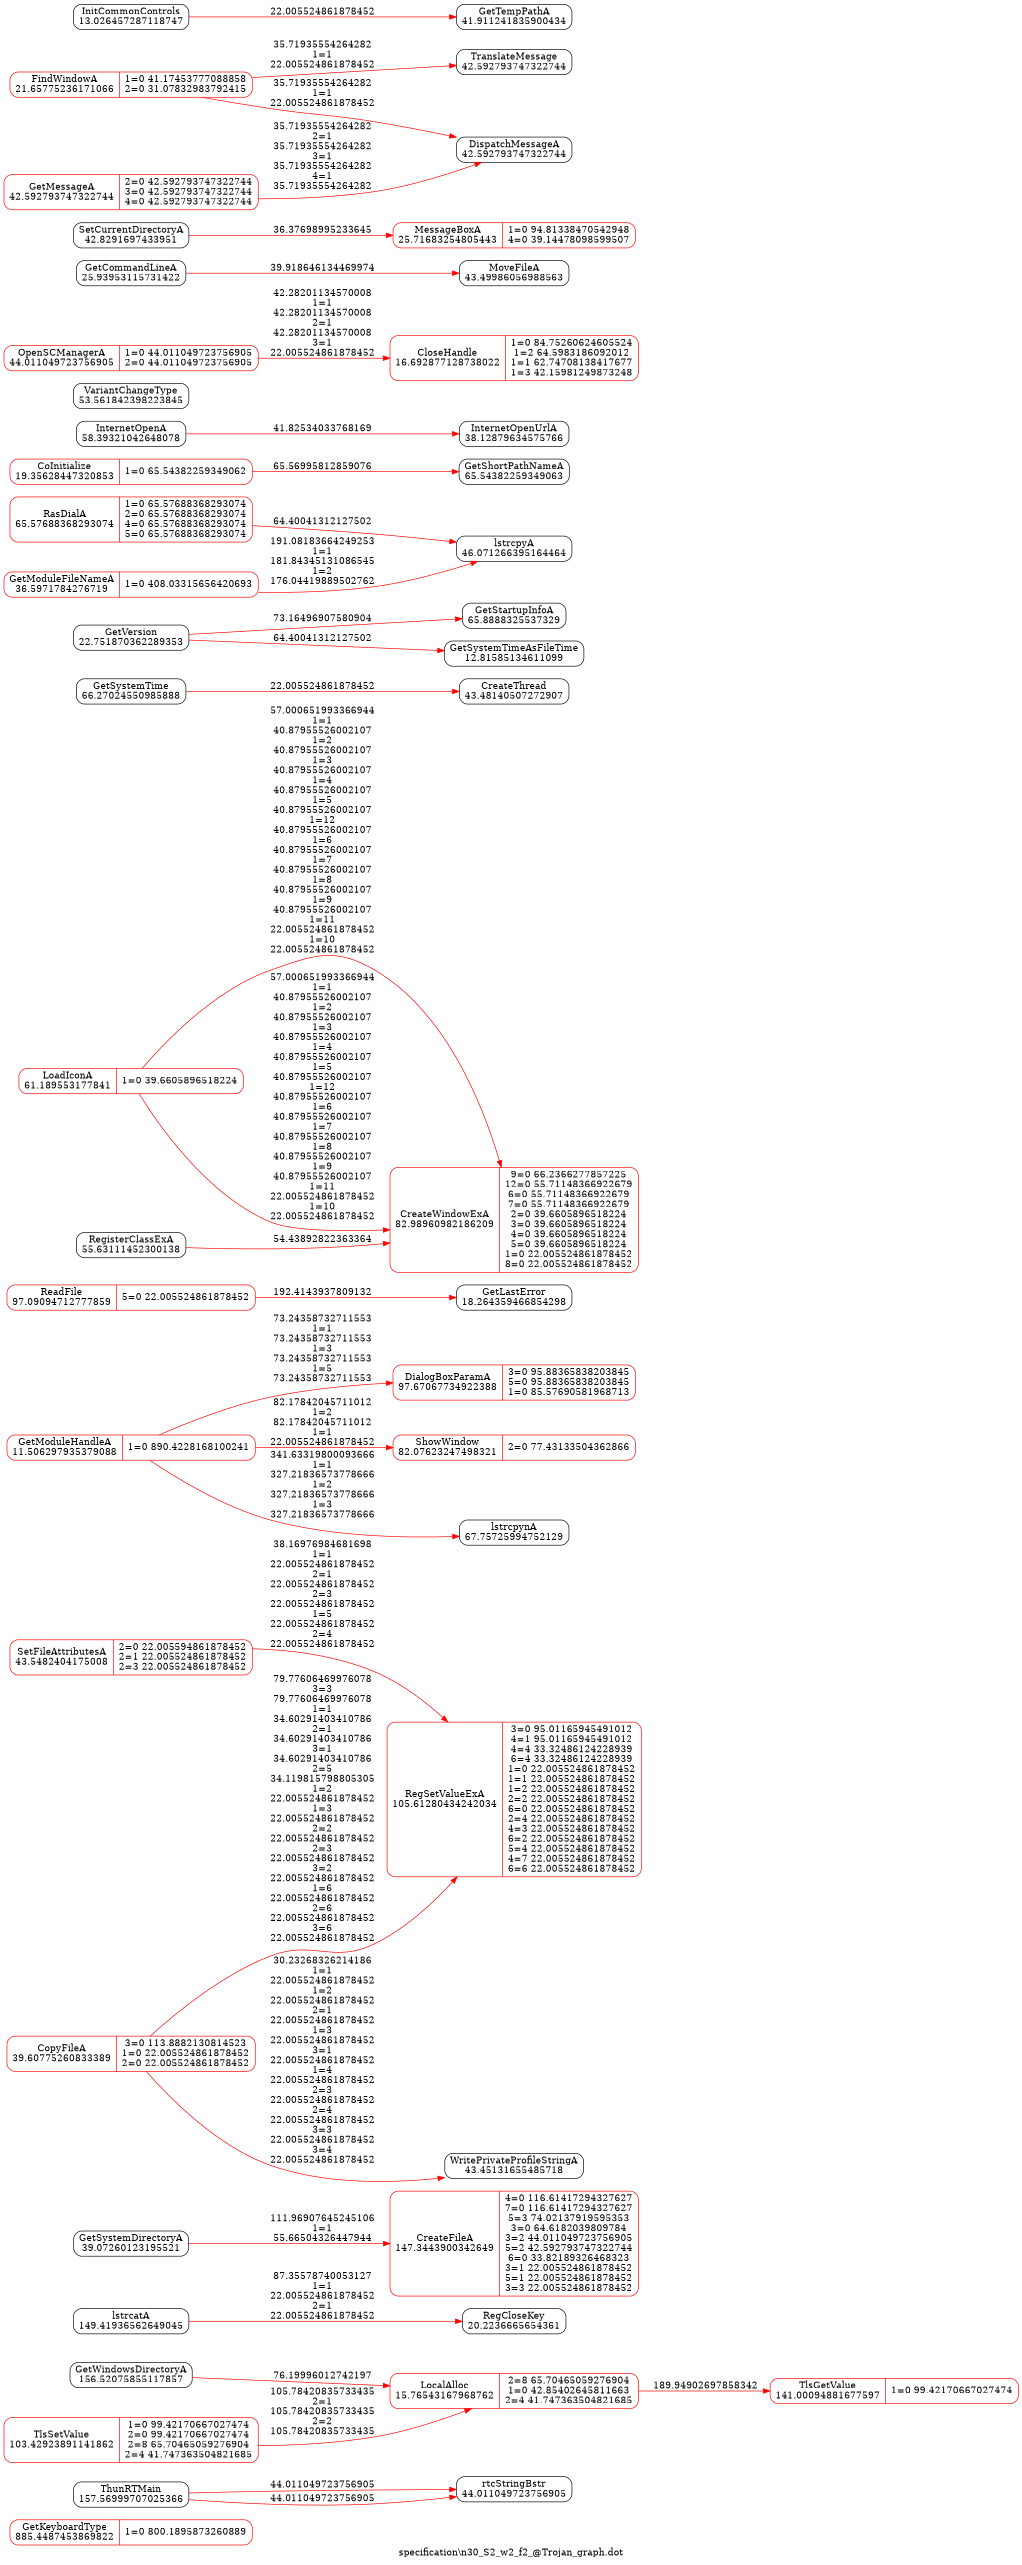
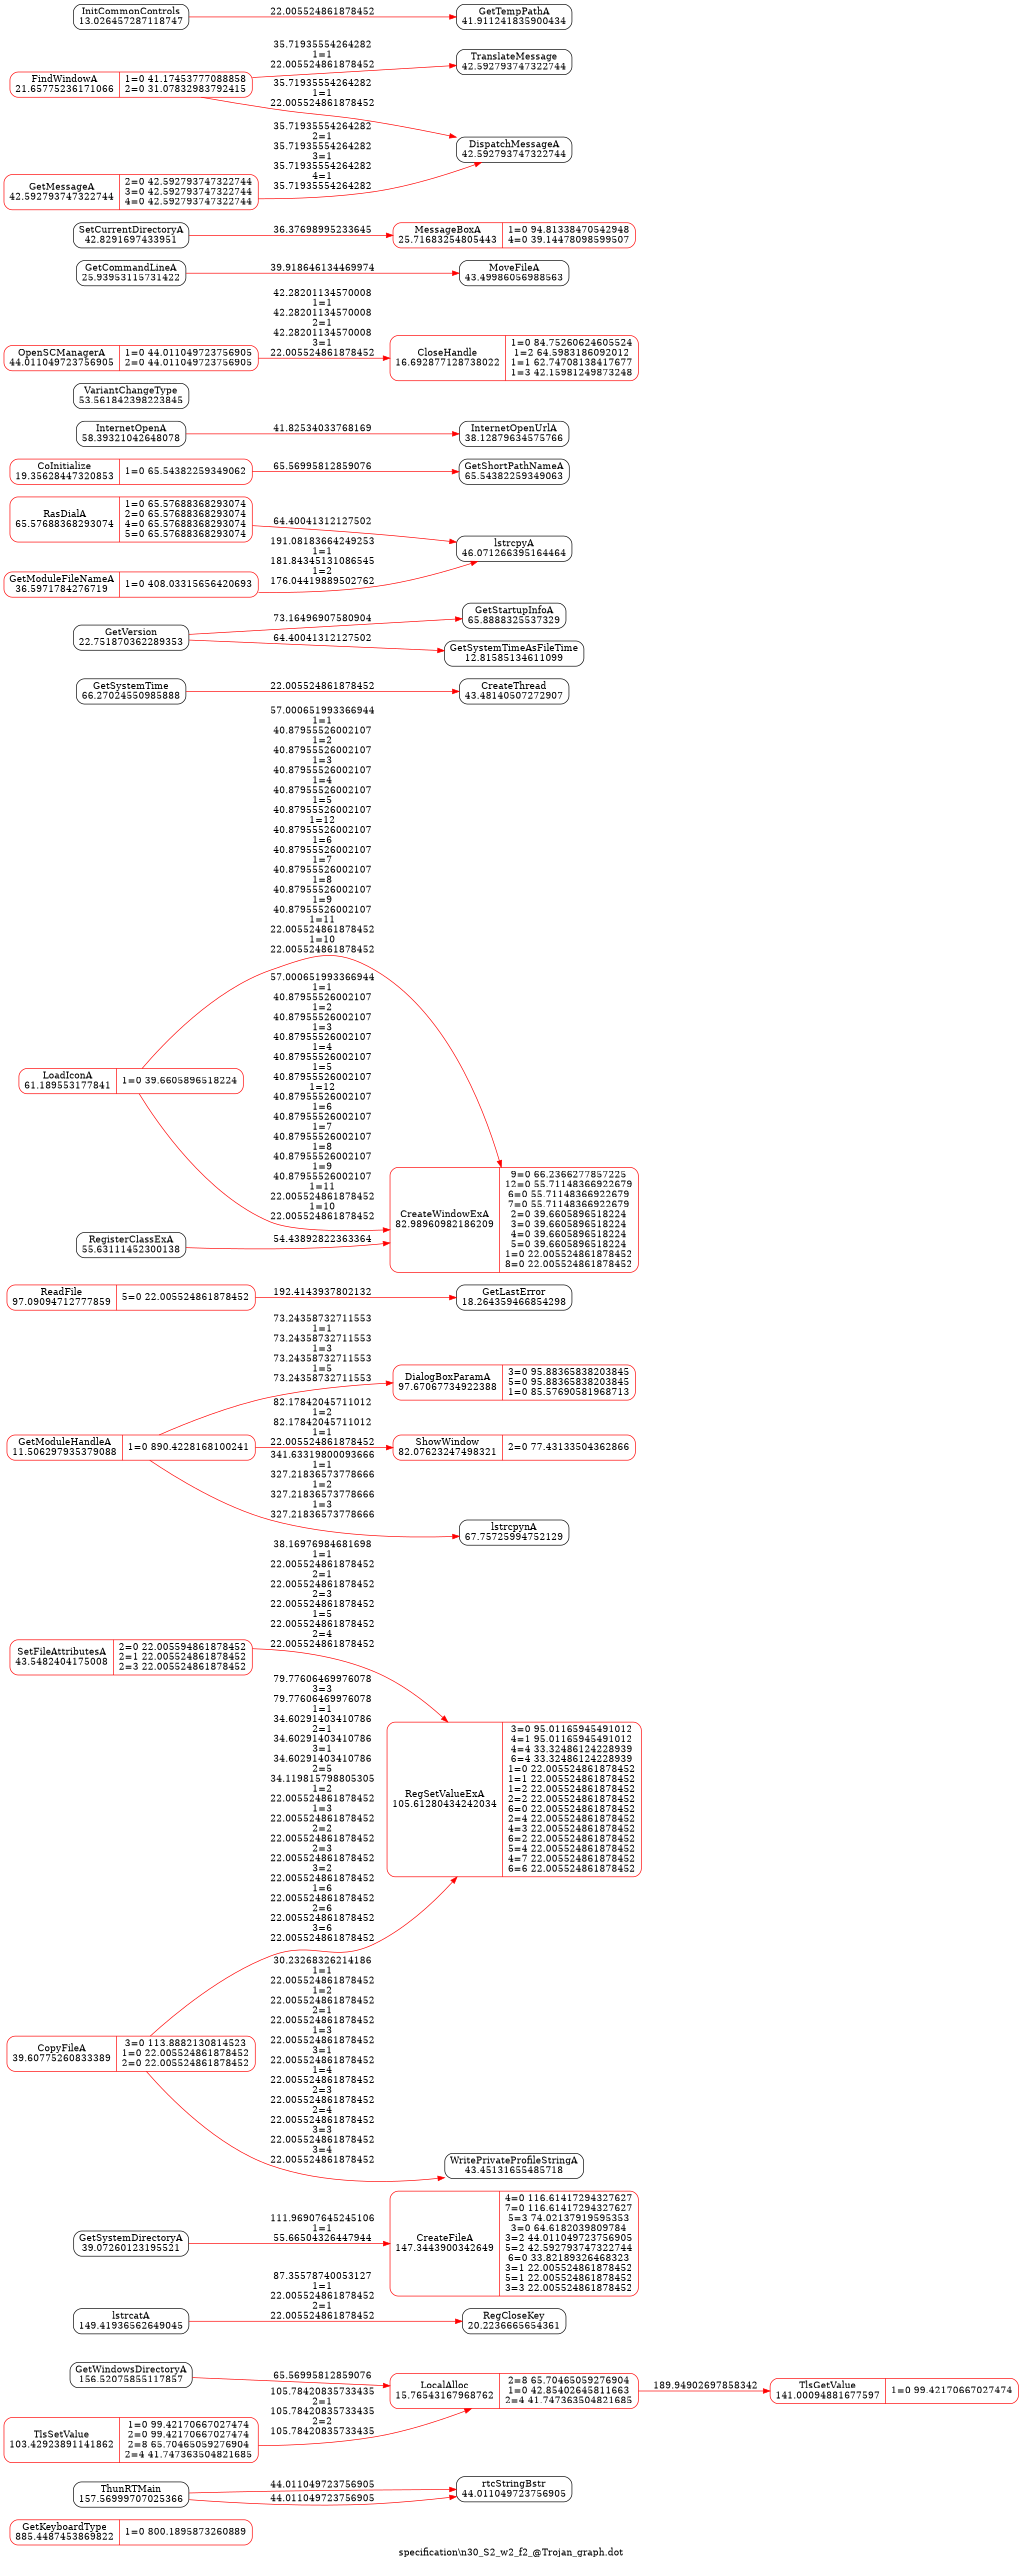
  digraph {
    label="specification\\n30_S2_w2_f2_@Trojan_graph.dot"
    rankdir=LR
    node [color=black shape=record style=rounded]
    edge [color=red]
    n1 [color=red label="{GetKeyboardType\n885.4487453869822|{1=0 800.1895873260889}}"]
    n2 [label="{ThunRTMain\n157.56999707025366}"]
    n3 [label="{rtcStringBstr\n44.011049723756905}"]
    n4 [label="{GetWindowsDirectoryA\n156.52075855117857}"]
    n5 [color=red label="{LocalAlloc\n15.76543167968762|{2=8 65.70465059276904\n1=0 42.85402645811663\n2=4 41.747363504821685}}"]
    n6 [color=red label="{TlsGetValue\n141.00094881677597|{1=0 99.42170667027474}}"]
    n7 [label="{lstrcatA\n149.41936562649045}"]
    n8 [label="{RegCloseKey\n20.2236665654361}"]
    n9 [color=red label="{CreateFileA\n147.3443900342649|{4=0 116.61417294327627\n7=0 116.61417294327627\n5=3 74.02137919595353\n3=0 64.6182039809784\n3=2 44.011049723756905\n5=2 42.592793747322744\n6=0 33.82189326468323\n3=1 22.005524861878452\n5=1 22.005524861878452\n3=3 22.005524861878452}}"]
    n10 [color=red label="{RegSetValueExA\n105.61280434242034|{3=0 95.01165945491012\n4=1 95.01165945491012\n4=4 33.32486124228939\n6=4 33.32486124228939\n1=0 22.005524861878452\n1=1 22.005524861878452\n1=2 22.005524861878452\n2=2 22.005524861878452\n6=0 22.005524861878452\n2=4 22.005524861878452\n4=3 22.005524861878452\n6=2 22.005524861878452\n5=4 22.005524861878452\n4=7 22.005524861878452\n6=6 22.005524861878452}}"]
    n11 [color=red label="{TlsSetValue\n103.42923891141862|{1=0 99.42170667027474\n2=0 99.42170667027474\n2=8 65.70465059276904\n2=4 41.747363504821685}}"]
    n12 [color=red label="{DialogBoxParamA\n97.67067734922388|{3=0 95.88365838203845\n5=0 95.88365838203845\n1=0 85.57690581968713}}"]
    n13 [color=red label="{ReadFile\n97.09094712777859|{5=0 22.005524861878452}}"]
    n14 [label="{GetLastError\n18.264359466854298}"]
    n15 [color=red label="{CreateWindowExA\n82.98960982186209|{9=0 66.2366277857225\n12=0 55.71148366922679\n6=0 55.71148366922679\n7=0 55.71148366922679\n2=0 39.6605896518224\n3=0 39.6605896518224\n4=0 39.6605896518224\n5=0 39.6605896518224\n1=0 22.005524861878452\n8=0 22.005524861878452}}"]
    n16 [color=red label="{ShowWindow\n82.07623247498321|{2=0 77.43133504362866}}"]
    n17 [label="{lstrcpynA\n67.75725994752129}"]
    n18 [label="{GetSystemTime\n66.27024550985888}"]
    n19 [label="{CreateThread\n43.48140507272907}"]
    n20 [label="{GetStartupInfoA\n65.8888325537329}"]
    n21 [color=red label="{RasDialA\n65.57688368293074|{1=0 65.57688368293074\n2=0 65.57688368293074\n4=0 65.57688368293074\n5=0 65.57688368293074}}"]
    n22 [label="{lstrcpyA\n46.071266395164464}"]
    n23 [label="{GetShortPathNameA\n65.54382259349063}"]
    n24 [color=red label="{LoadIconA\n61.189553177841|{1=0 39.6605896518224}}"]
    n25 [label="{InternetOpenA\n58.39321042648078}"]
    n26 [label="{InternetOpenUrlA\n38.12879634575766}"]
    n27 [label="{RegisterClassExA\n55.63111452300138}"]
    n28 [label="{VariantChangeType\n53.561842398223845}"]
    n29 [color=red label="{OpenSCManagerA\n44.011049723756905|{1=0 44.011049723756905\n2=0 44.011049723756905}}"]
    n30 [color=red label="{CloseHandle\n16.692877128738022|{1=0 84.75260624605524\n1=2 64.5983186092012\n1=1 62.74708138417677\n1=3 42.15981249873248}}"]
    n31 [color=red label="{SetFileAttributesA\n43.5482404175008|{2=0 22.005594861878452\n2=1 22.005524861878452\n2=3 22.005524861878452}}"]
    n32 [label="{MoveFileA\n43.49986056988563}"]
    n33 [label="{WritePrivateProfileStringA\n43.45131655485718}"]
    n34 [label="{SetCurrentDirectoryA\n42.8291697433951}"]
    n35 [color=red label="{MessageBoxA\n25.71683254805443|{1=0 94.81338470542948\n4=0 39.14478098599507}}"]
    n36 [label="{TranslateMessage\n42.592793747322744}"]
    n37 [color=red label="{GetMessageA\n42.592793747322744|{2=0 42.592793747322744\n3=0 42.592793747322744\n4=0 42.592793747322744}}"]
    n38 [label="{DispatchMessageA\n42.592793747322744}"]
    n39 [label="{GetTempPathA\n41.911241835900434}"]
    n40 [label="{GetSystemDirectoryA\n39.07260123195521}"]
    n41 [color=red label="{CopyFileA\n39.60775260833389|{3=0 113.8882130814523\n1=0 22.005524861878452\n2=0 22.005524861878452}}"]
    n42 [color=red label="{GetModuleHandleA\n11.506297935379088|{1=0 890.4228168100241}}"]
    n43 [label="{GetVersion\n22.751870362289353}"]
    n44 [label="{GetSystemTimeAsFileTime\n12.81585134611099}"]
    n45 [color=red label="{CoInitialize\n19.35628447320853|{1=0 65.54382259349062}}"]
    n46 [color=red label="{GetModuleFileNameA\n36.5971784276719|{1=0 408.03315656420693}}"]
    n47 [label="{GetCommandLineA\n25.93953115731422}"]
    n48 [color=red label="{FindWindowA\n21.65775236171066|{1=0 41.17453777088858\n2=0 31.07832983792415}}"]
    n49 [label="{InitCommonControls\n13.026457287118747}"]
    n2 -> n3 [label=44.011049723756905]
    n2 -> n3 [label=44.011049723756905]
-   n4 -> n5 [label=76.19996012742197]
+   n4 -> n5 [label=65.56995812859076]
    n5 -> n6 [label=189.94902697858342]
    n7 -> n8 [label="87.35578740053127\n1=1\n22.005524861878452\n2=1\n22.005524861878452"]
    n11 -> n5 [label="105.78420835733435\n2=1\n105.78420835733435\n2=2\n105.78420835733435"]
-   n13 -> n14 [label=192.4143937809132]
+   n13 -> n14 [label=192.4143937802132]
    n18 -> n19 [label=22.005524861878452]
    n21 -> n22 [label=64.40041312127502]
    n24 -> n15 [label="57.000651993366944\n1=1\n40.87955526002107\n1=2\n40.87955526002107\n1=3\n40.87955526002107\n1=4\n40.87955526002107\n1=5\n40.87955526002107\n1=12\n40.87955526002107\n1=6\n40.87955526002107\n1=7\n40.87955526002107\n1=8\n40.87955526002107\n1=9\n40.87955526002107\n1=11\n22.005524861878452\n1=10\n22.005524861878452"]
    n24 -> n15 [label="57.000651993366944\n1=1\n40.87955526002107\n1=2\n40.87955526002107\n1=3\n40.87955526002107\n1=4\n40.87955526002107\n1=5\n40.87955526002107\n1=12\n40.87955526002107\n1=6\n40.87955526002107\n1=7\n40.87955526002107\n1=8\n40.87955526002107\n1=9\n40.87955526002107\n1=11\n22.005524861878452\n1=10\n22.005524861878452"]
    n25 -> n26 [label=41.82534033768169]
    n27 -> n15 [label=54.43892822363364]
    n29 -> n30 [label="42.28201134570008\n1=1\n42.28201134570008\n2=1\n42.28201134570008\n3=1\n22.005524861878452"]
    n31 -> n10 [label="38.16976984681698\n1=1\n22.005524861878452\n2=1\n22.005524861878452\n2=3\n22.005524861878452\n1=5\n22.005524861878452\n2=4\n22.005524861878452"]
    n34 -> n35 [label=36.37698995233645]
    n37 -> n38 [label="35.71935554264282\n2=1\n35.71935554264282\n3=1\n35.71935554264282\n4=1\n35.71935554264282"]
    n40 -> n9 [label="111.96907645245106\n1=1\n55.66504326447944"]
    n41 -> n10 [label="79.77606469976078\n3=3\n79.77606469976078\n1=1\n34.60291403410786\n2=1\n34.60291403410786\n3=1\n34.60291403410786\n2=5\n34.119815798805305\n1=2\n22.005524861878452\n1=3\n22.005524861878452\n2=2\n22.005524861878452\n2=3\n22.005524861878452\n3=2\n22.005524861878452\n1=6\n22.005524861878452\n2=6\n22.005524861878452\n3=6\n22.005524861878452"]
    n41 -> n33 [label="30.23268326214186\n1=1\n22.005524861878452\n1=2\n22.005524861878452\n2=1\n22.005524861878452\n1=3\n22.005524861878452\n3=1\n22.005524861878452\n1=4\n22.005524861878452\n2=3\n22.005524861878452\n2=4\n22.005524861878452\n3=3\n22.005524861878452\n3=4\n22.005524861878452"]
    n42 -> n12 [label="73.24358732711553\n1=1\n73.24358732711553\n1=3\n73.24358732711553\n1=5\n73.24358732711553"]
    n42 -> n16 [label="82.17842045711012\n1=2\n82.17842045711012\n1=1\n22.005524861878452"]
    n42 -> n17 [label="341.63319800093666\n1=1\n327.21836573778666\n1=2\n327.21836573778666\n1=3\n327.21836573778666"]
    n43 -> n20 [label=73.16496907580904]
    n43 -> n44 [label=64.40041312127502]
    n45 -> n23 [label=65.56995812859076]
    n46 -> n22 [label="191.08183664249253\n1=1\n181.84345131086545\n1=2\n176.04419889502762"]
    n47 -> n32 [label=39.918646134469974]
    n48 -> n36 [label="35.71935554264282\n1=1\n22.005524861878452"]
    n48 -> n38 [label="35.71935554264282\n1=1\n22.005524861878452"]
    n49 -> n39 [label=22.005524861878452]
  }
